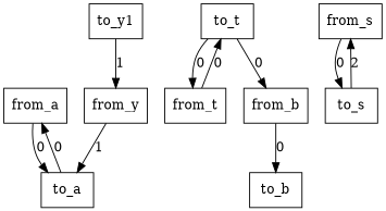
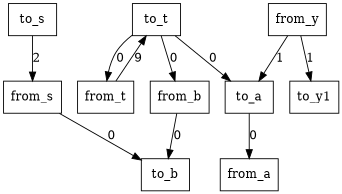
  digraph {
    rankdir=TB
    node [fillcolor=white shape=box style=filled]
    n1 [label=<from_a>]
    n2 [label=<to_a>]
    n3 [label=<from_b>]
    n4 [label=<to_b>]
    n5 [label=<from_t>]
    n6 [label=<to_t>]
    n7 [label=<from_s>]
    n8 [label=<to_s>]
    n9 [label=<from_y>]
    n10 [label=<to_y1>]
-   n1 -> n2 [label=0]
+   n6 -> n2 [label=0]
    n2 -> n1 [label=0]
    n3 -> n4 [label=0]
-   n5 -> n6 [label=0]
+   n5 -> n6 [label=9]
    n6 -> n3 [label=0]
    n6 -> n5 [label=0]
-   n7 -> n8 [label=0]
+   n7 -> n4 [label=0]
    n8 -> n7 [label=2]
    n9 -> n2 [label=1]
-   n10 -> n9 [label=1]
+   n9 -> n10 [label=1]
  }
